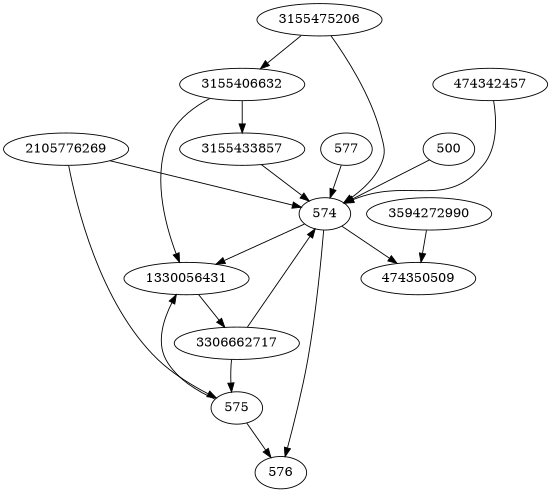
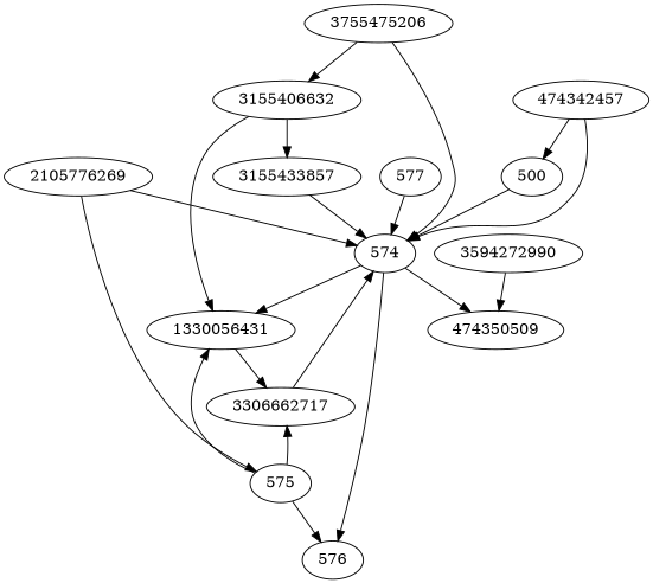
  strict digraph {
    3155433857
    574
    576
    474350509
    1330056431
    n6 [label=577]
    n7 [label=500]
-   3155475206
+   3155475206 [label=3755475206]
    3155406632
    3306662717
    575
    2105776269
    474342457
    3594272990
    3155433857 -> 574
    574 -> 576
    574 -> 474350509
    574 -> 1330056431
    1330056431 -> 3306662717
    n6 -> 574
    n7 -> 574
    3155475206 -> 574
    3155475206 -> 3155406632
    3155406632 -> 3155433857
    3155406632 -> 1330056431
    3306662717 -> 574
-   3306662717 -> 575
+   575 -> 3306662717
    575 -> 576
    575 -> 1330056431
    2105776269 -> 574
    2105776269 -> 575
    474342457 -> 574
+   474342457 -> n7
    3594272990 -> 474350509
  }
